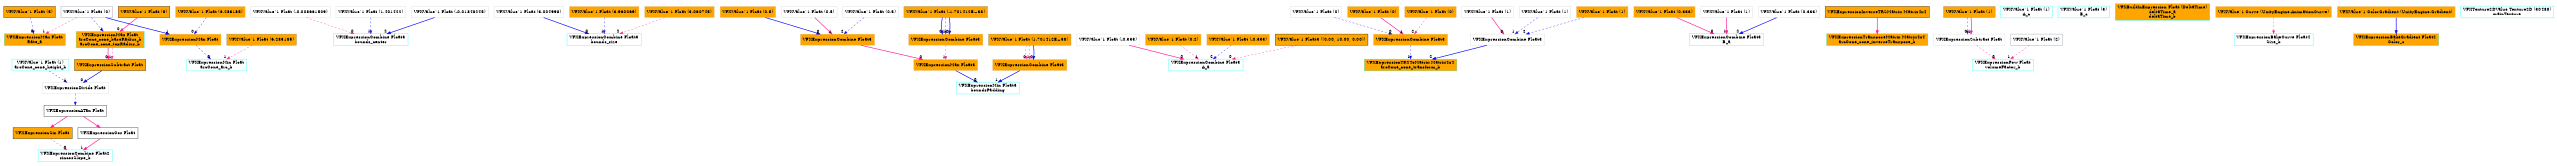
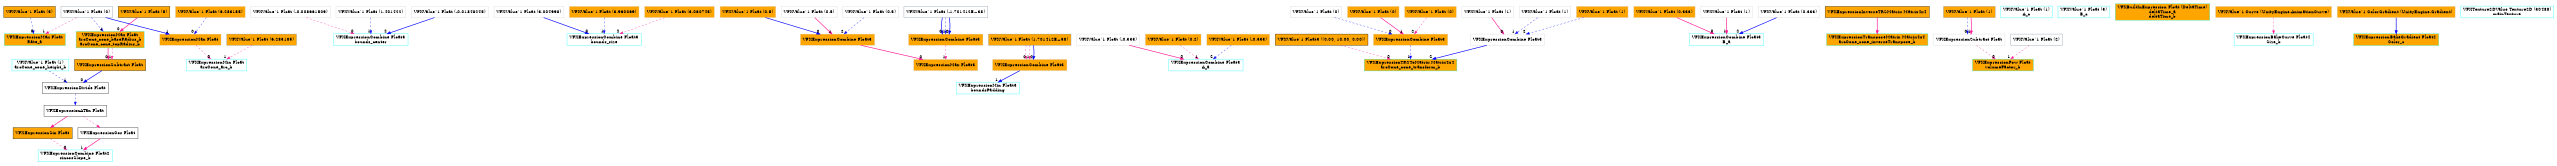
  digraph {
    node [color=lightgray fillcolor=orange shape=box style=filled]
    edge [color=deeppink headlabel=0 style=dashed]
    n1 [color=cyan label="VFXExpressionMax Float\nRate_a"]
    n2 [label="VFXValue`1 Float (5)" color=""]
    n3 [color=lightslategray fillcolor=white label="VFXValue`1 Float (0)"]
    n4 [color=cyan label="VFXExpressionMax Float\narcCone_cone_baseRadius_b\narcCone_cone_topRadius_b"]
    n5 [label="VFXExpressionMax Float"]
    n6 [label="VFXExpressionSubtract Float" color=""]
    n7 [color=cyan fillcolor=white label="VFXExpressionMin Float\narcCone_arc_b"]
    n8 [color=cyan fillcolor=white label="VFXExpressionCombine Float3\nbounds_center"]
    n9 [fillcolor=white label="VFXValue`1 Float (-0.008661509)"]
    n10 [fillcolor=white label="VFXValue`1 Float (1.401422)"]
    n11 [fillcolor=white label="VFXValue`1 Float (-0.01848245)"]
    n12 [color=cyan fillcolor=white label="VFXExpressionCombine Float3\nbounds_size"]
    n13 [fillcolor=white label="VFXValue`1 Float (3.004998)"]
    n14 [label="VFXValue`1 Float (3.960069)"]
    n15 [label="VFXValue`1 Float (3.060745)"]
    n16 [color=cyan fillcolor=white label="VFXExpressionMin Float3\nboundsPadding"]
    n17 [label="VFXExpressionMax Float3"]
    n18 [label="VFXExpressionCombine Float3"]
    n19 [label="VFXValue`1 Float (0.5)"]
    n20 [fillcolor=white label="VFXValue`1 Float (0.5)"]
    n21 [fillcolor=white label="VFXValue`1 Float (0.5)"]
    n22 [label="VFXExpressionCombine Float3"]
-   n23 [color=lightslategray label="VFXValue`1 Float (-1.701412E+38)"]
+   n23 [color=lightslategray fillcolor=white label="VFXValue`1 Float (-1.701412E+38)"]
    n24 [label="VFXExpressionCombine Float3"]
    n25 [color=lightslategray label="VFXValue`1 Float (1.701412E+38)"]
    n26 [color=cyan fillcolor=white label="VFXExpressionCombine Float3\nA_a"]
    n27 [fillcolor=white label="VFXValue`1 Float (-0.333)"]
    n28 [label="VFXValue`1 Float (0.2)"]
    n29 [label="VFXValue`1 Float (-0.333)"]
    n30 [color=cyan fillcolor=white label="VFXExpressionCombine Float3\nB_a"]
    n31 [label="VFXValue`1 Float (0.333)"]
    n32 [fillcolor=white label="VFXValue`1 Float (1)"]
    n33 [fillcolor=white label="VFXValue`1 Float (0.333)"]
    n34 [color=cyan label="VFXExpressionTRSToMatrix Matrix4x4\narcCone_cone_transform_b"]
    n35 [label="VFXExpressionInverseTRSMatrix Matrix4x4" color=""]
    n36 [color=cyan label="VFXExpressionTransposeMatrix Matrix4x4\narcCone_cone_inverseTranspose_b"]
    n37 [label="VFXValue`1 Float3 ((0.00, 10.00, 0.00))" color=""]
    n38 [label="VFXExpressionCombine Float3"]
    n39 [fillcolor=white label="VFXValue`1 Float (0)"]
    n40 [label="VFXValue`1 Float (0)"]
    n41 [label="VFXValue`1 Float (0)"]
    n42 [fillcolor=white label="VFXExpressionCombine Float3"]
    n43 [fillcolor=white label="VFXValue`1 Float (1)"]
    n44 [fillcolor=white label="VFXValue`1 Float (1)"]
    n45 [label="VFXValue`1 Float (1)"]
-   n46 [fillcolor=white label="VFXExpressionDivide Float"]
+   n46 [fillcolor=white label="VFXExpressionDivide Float" color=""]
    n47 [label="VFXValue`1 Float (5)" color=""]
    n48 [color=cyan fillcolor=white label="VFXValue`1 Float (1)\narcCone_cone_height_b"]
    n49 [fillcolor=white label="VFXExpressionATan Float" color=""]
    n50 [label="VFXValue`1 Float (6.283185)"]
    n51 [color=lightslategray label="VFXValue`1 Float (6.283185)"]
-   n52 [color=cyan fillcolor=white label="VFXExpressionPow Float\nvolumeFactor_b"]
+   n52 [color=cyan label="VFXExpressionPow Float\nvolumeFactor_b"]
    n53 [fillcolor=white label="VFXExpressionSubtract Float"]
    n54 [color=lightslategray label="VFXValue`1 Float (1)"]
    n55 [color=lightslategray fillcolor=white label="VFXValue`1 Float (2)"]
    n56 [color=cyan fillcolor=white label="VFXExpressionCombine Float2\nsincosSlope_b"]
    n57 [label="VFXExpressionSin Float" color=""]
    n58 [fillcolor=white label="VFXExpressionCos Float" color=""]
    n59 [color=cyan fillcolor=white label="VFXValue`1 Float (1)\nA_c"]
    n60 [color=cyan fillcolor=white label="VFXValue`1 Float (3)\nB_c"]
    n61 [color=cyan label="VFXBuiltInExpression Float (DeltaTime)\ndeltaTime_a\ndeltaTime_b"]
    n62 [color=cyan fillcolor=white label="VFXExpressionBakeCurve Float4\nSize_b"]
    n63 [label="VFXValue`1 Curve (UnityEngine.AnimationCurve)"]
    n64 [color=cyan label="VFXExpressionBakeGradient Float2\nColor_c"]
    n65 [label="VFXValue`1 ColorGradient (UnityEngine.Gradient)"]
    n66 [color=cyan fillcolor=white label="VFXTexture2DValue Texture2D (30488)\nmainTexture"]
    n2 -> n1 [color=blue]
    n3 -> n1 [headlabel=1]
    n3 -> n4 [color=blue headlabel=1]
    n3 -> n5 [color=blue headlabel=1 style=bold]
    n4 -> n6 [style=bold]
    n4 -> n6 [headlabel=1]
-   n5 -> n7 [color=blue]
+   n5 -> n7
    n6 -> n46 [color=blue style=bold]
    n9 -> n8
    n10 -> n8 [color=blue headlabel=1]
    n11 -> n8 [color=blue headlabel=2 style=bold]
    n13 -> n12 [color=blue style=bold]
    n14 -> n12 [color=blue headlabel=1]
    n15 -> n12 [headlabel=2]
-   n17 -> n16 [color=blue style=bold]
    n18 -> n17 [style=bold]
    n19 -> n18 [color=blue style=bold]
    n20 -> n18 [headlabel=1 style=bold]
    n21 -> n18 [color=blue headlabel=2]
    n22 -> n17 [headlabel=1]
    n23 -> n22 [color=blue style=bold]
    n23 -> n22 [color=blue headlabel=1]
    n23 -> n22 [color=blue headlabel=2 style=bold]
    n24 -> n16 [color=blue headlabel=1 style=bold]
    n25 -> n24
    n25 -> n24 [headlabel=1]
    n25 -> n24 [color=blue headlabel=2 style=bold]
    n27 -> n26 [style=bold]
    n28 -> n26 [headlabel=1]
    n29 -> n26 [color=blue headlabel=2]
    n31 -> n30 [style=bold]
    n32 -> n30 [headlabel=1 style=bold]
    n33 -> n30 [color=blue headlabel=2 style=bold]
    n35 -> n36 [style=bold headlabel=""]
-   n37 -> n26
+   n37 -> n34
    n38 -> n34 [color=blue headlabel=1]
    n39 -> n38 [color=blue]
    n40 -> n38 [headlabel=1 style=bold]
    n41 -> n38 [headlabel=2]
    n42 -> n34 [color=blue headlabel=2 style=bold]
    n43 -> n42 [style=bold]
    n44 -> n42 [color=blue headlabel=1]
    n45 -> n42 [color=blue headlabel=2]
    n46 -> n49 [color=blue headlabel=""]
    n47 -> n4 [style=bold]
    n48 -> n46 [color=blue headlabel=1]
    n49 -> n57 [style=bold headlabel=""]
-   n49 -> n58 [style=bold headlabel=""]
+   n49 -> n58 [headlabel=""]
    n50 -> n5 [color=blue]
    n51 -> n7 [headlabel=1]
    n53 -> n52
    n54 -> n53 [color=blue]
    n54 -> n53 [headlabel=1 style=bold]
    n55 -> n52 [headlabel=1]
    n57 -> n56
    n58 -> n56 [headlabel=1 style=bold]
    n63 -> n62 [headlabel=""]
    n65 -> n64 [color=blue style=bold headlabel=""]
  }
